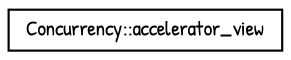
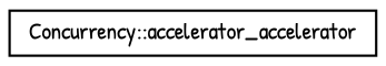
  digraph {
    rankdir=LR
    fontname="Patrick Hand"
-   n1 [color=black fillcolor=white fontname="Patrick Hand" fontsize=10 height=0.2 label="Concurrency::accelerator_view" shape=record style=filled width=0.4]
+   n1 [color=black fillcolor=white fontname="Patrick Hand" fontsize=10 height=0.2 label="Concurrency::accelerator_accelerator" shape=record style=filled width=0.4]
  }
